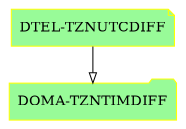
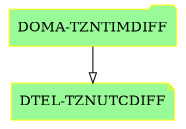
  digraph {
    node [color=yellow style=filled fillcolor=palegreen]
    "DTEL-TZNUTCDIFF" [shape=note]
    "DOMA-TZNTIMDIFF" [shape=folder]
-   "DTEL-TZNUTCDIFF" -> "DOMA-TZNTIMDIFF" [style=solid arrowhead=onormal]
+   "DOMA-TZNTIMDIFF" -> "DTEL-TZNUTCDIFF" [style=solid arrowhead=onormal]
  }
